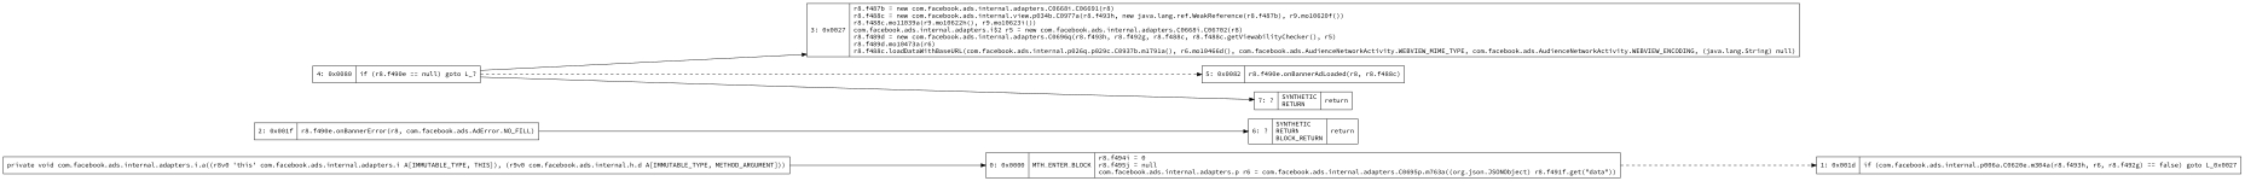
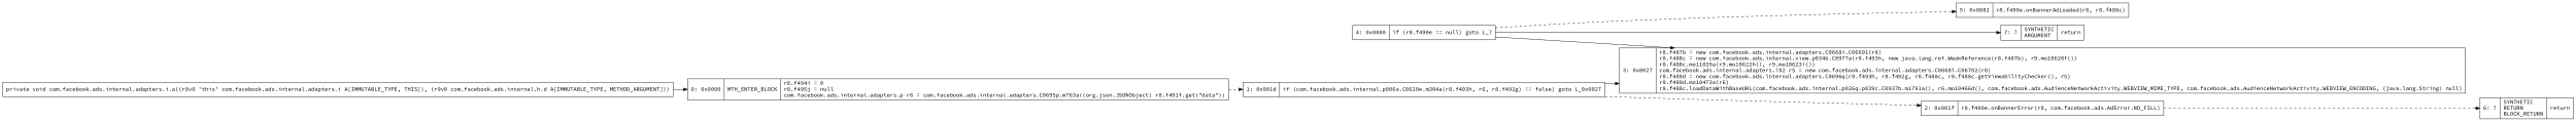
  digraph {
    fontname="Source Code Pro"
    rankdir=LR
    node [fontname="Source Code Pro" shape=record]
    edge [fontname="Source Code Pro"]
    n1 [label="{0\:\ 0x0000|MTH_ENTER_BLOCK\l|r8.f494i = 0\lr8.f495j = null\lcom.facebook.ads.internal.adapters.p r6 = com.facebook.ads.internal.adapters.C0695p.m763a((org.json.JSONObject) r8.f491f.get(\"data\"))\l}"]
    n2 [label="{1\:\ 0x001d|if (com.facebook.ads.internal.p006a.C0620e.m304a(r8.f493h, r6, r8.f492g) == false) goto L_0x0027\l}"]
    n3 [label="{2\:\ 0x001f|r8.f490e.onBannerError(r8, com.facebook.ads.AdError.NO_FILL)\l}"]
    n4 [label="{3\:\ 0x0027|r8.f487b = new com.facebook.ads.internal.adapters.C0668i.C06691(r8)\lr8.f488c = new com.facebook.ads.internal.view.p034b.C0977a(r8.f493h, new java.lang.ref.WeakReference(r8.f487b), r9.mo10620f())\lr8.f488c.mo11039a(r9.mo10622h(), r9.mo10623i())\lcom.facebook.ads.internal.adapters.i$2 r5 = new com.facebook.ads.internal.adapters.C0668i.C06702(r8)\lr8.f489d = new com.facebook.ads.internal.adapters.C0696q(r8.f493h, r8.f492g, r8.f488c, r8.f488c.getViewabilityChecker(), r5)\lr8.f489d.mo10473a(r6)\lr8.f488c.loadDataWithBaseURL(com.facebook.ads.internal.p026q.p029c.C0937b.m1791a(), r6.mo10466d(), com.facebook.ads.AudienceNetworkActivity.WEBVIEW_MIME_TYPE, com.facebook.ads.AudienceNetworkActivity.WEBVIEW_ENCODING, (java.lang.String) null)\l}"]
    n5 [label="{6\:\ ?|SYNTHETIC\lRETURN\lBLOCK_RETURN\l|return\l}"]
    n6 [label="{4\:\ 0x0080|if (r8.f490e == null) goto L_?\l}"]
    n7 [label="{5\:\ 0x0082|r8.f490e.onBannerAdLoaded(r8, r8.f488c)\l}"]
-   n8 [label="{7\:\ ?|SYNTHETIC\lRETURN\l|return\l}"]
+   n8 [label="{7\:\ ?|SYNTHETIC\lARGUMENT\l|return\l}"]
    n9 [label="{private void com.facebook.ads.internal.adapters.i.a((r8v0 'this' com.facebook.ads.internal.adapters.i A[IMMUTABLE_TYPE, THIS]), (r9v0 com.facebook.ads.internal.h.d A[IMMUTABLE_TYPE, METHOD_ARGUMENT])) }"]
    n1 -> n2 [style=dashed]
-   n3 -> n5
+   n2 -> n3 [style=dashed]
+   n2 -> n4
+   n3 -> n5 [style=dashed]
    n6 -> n4
    n6 -> n7 [style=dashed]
    n6 -> n8
    n9 -> n1
  }
